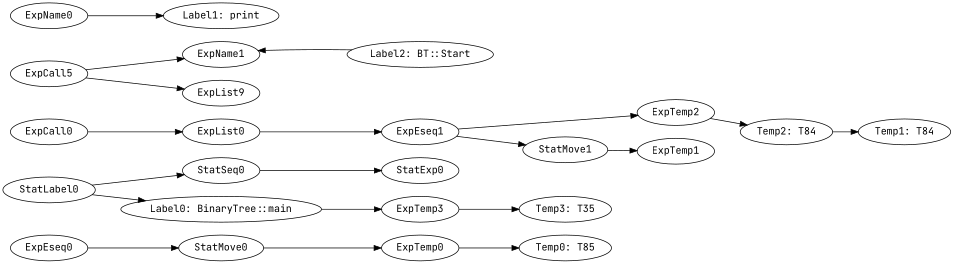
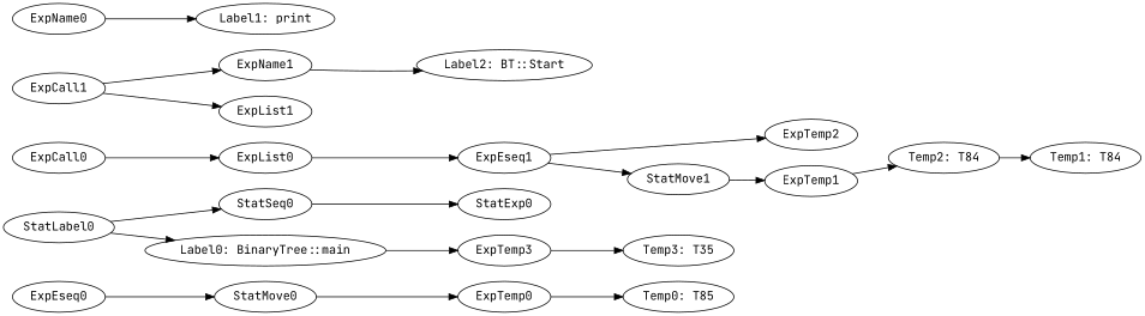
  digraph {
    fontname="JetBrains Mono"
    ordering=out
    rankdir=LR
    node [fontname="JetBrains Mono"]
    edge [fontname="JetBrains Mono"]
    ExpEseq0
    StatMove0
    ExpTemp0
    n4 [label="Temp3: T35"]
    ExpTemp3
    "Temp0: T85"
    ExpCall0
    ExpList0
    ExpTemp2
    "Temp2: T84"
    "Temp1: T84"
    ExpEseq1
    StatMove1
    ExpTemp1
-   ExpCall1 [label=ExpCall5]
+   ExpCall1
    ExpName1
-   ExpList1 [label=ExpList9]
+   ExpList1
    ExpName0
    "Label1: print"
    "Label2: BT::Start"
    StatSeq0
    StatExp0
    StatLabel0
    "Label0: BinaryTree::main"
    ExpEseq0 -> StatMove0
    StatMove0 -> ExpTemp0
    ExpTemp0 -> "Temp0: T85"
    ExpTemp3 -> n4
    ExpCall0 -> ExpList0
    ExpList0 -> ExpEseq1
-   ExpTemp2 -> "Temp2: T84"
+   ExpTemp1 -> "Temp2: T84"
    "Temp2: T84" -> "Temp1: T84"
    ExpEseq1 -> ExpTemp2
    ExpEseq1 -> StatMove1
    StatMove1 -> ExpTemp1
    ExpCall1 -> ExpName1
    ExpCall1 -> ExpList1
-   "Label2: BT::Start" -> ExpName1
+   ExpName1 -> "Label2: BT::Start"
    ExpName0 -> "Label1: print"
    StatSeq0 -> StatExp0
    StatLabel0 -> StatSeq0
    StatLabel0 -> "Label0: BinaryTree::main"
    "Label0: BinaryTree::main" -> ExpTemp3
  }
